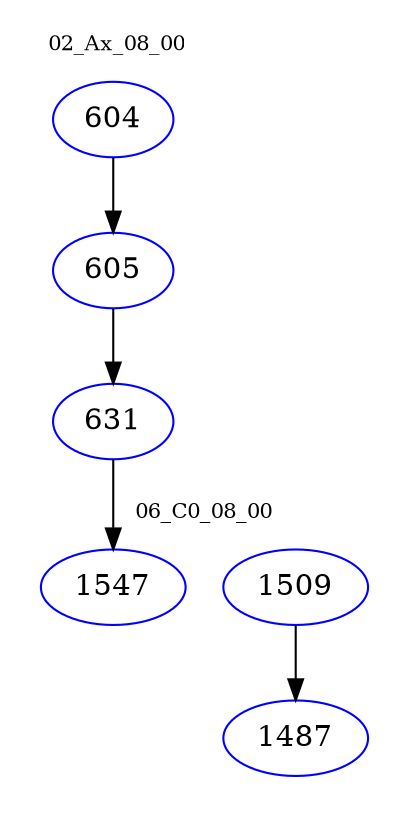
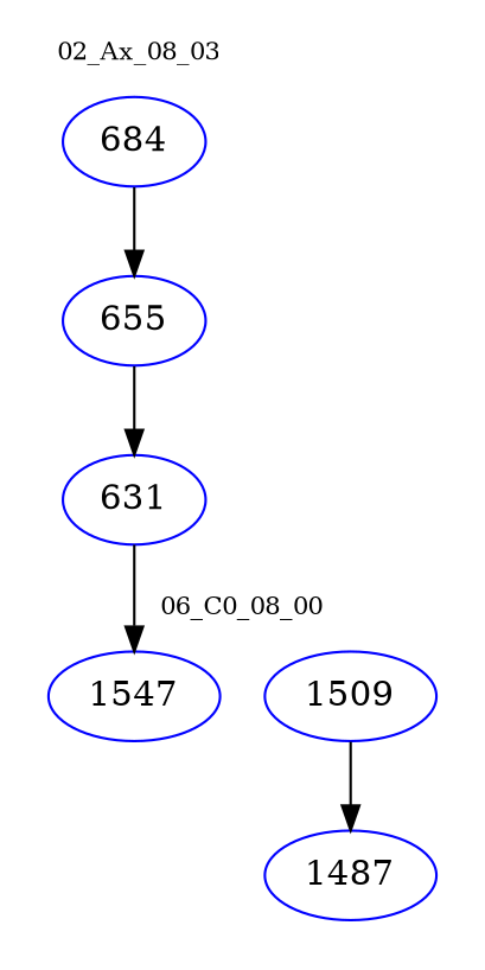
  digraph {
    node [color=blue]
    edge [color=black]
-   n1 [label=605]
-   n2 [label=604]
+   n1 [label=655]
+   n2 [label=684]
    n3 [label=631]
    n4 [label=1509]
    n5 [label=1487]
    n6 [label=1547]
    subgraph cluster_1 {
      color=white
      fontsize=10
-     label="02_Ax_08_00"
+     label="02_Ax_08_03"
      n1
      n2
      n3
    }
    subgraph cluster_2 {
      color=white
      fontsize=10
      label="06_C0_08_00"
      n4
      n5
      n6
    }
    n1 -> n3
    n2 -> n1
    n3 -> n6
    n4 -> n5
  }
